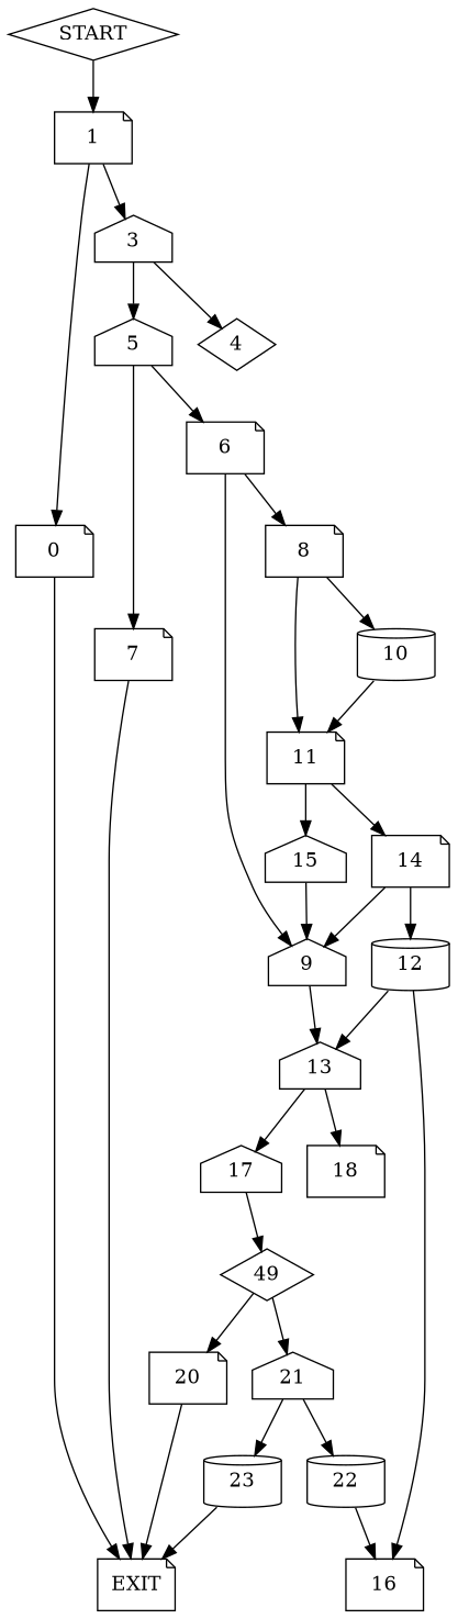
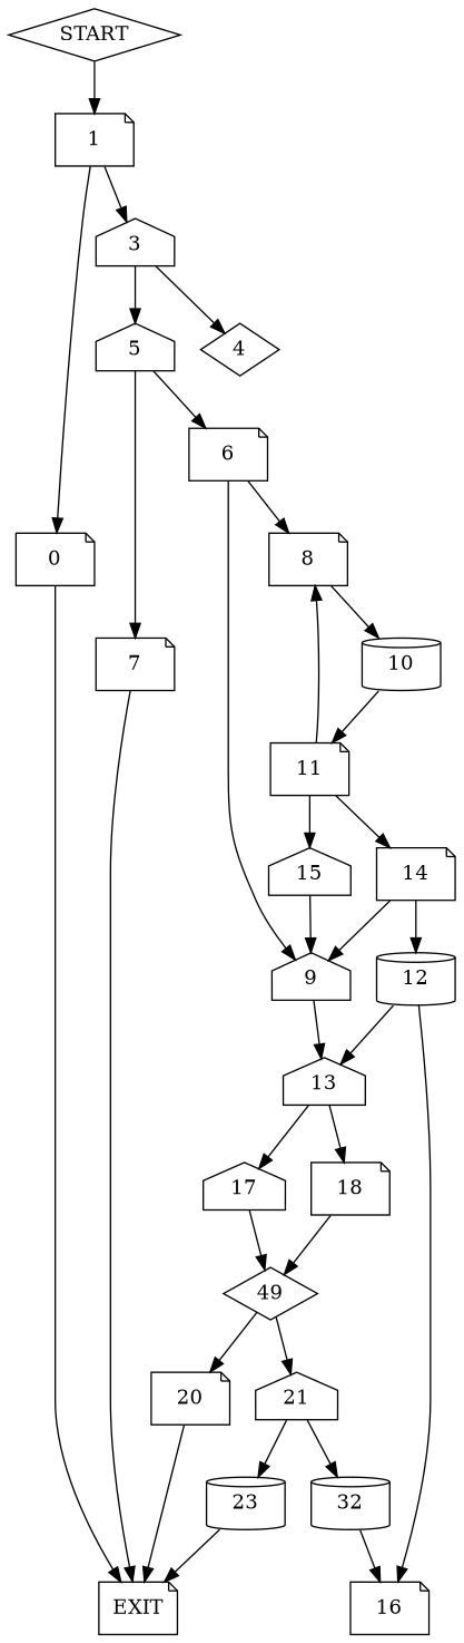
  digraph {
    node [shape=note]
    n1 [label=START shape=diamond]
    1
    n3 [label=0]
    3 [shape=house]
    n5 [label=EXIT]
    4 [shape=diamond]
    5 [shape=house]
    6
    7
    8
    9 [shape=house]
    10 [shape=cylinder]
    11
    13 [shape=house]
    14
    15 [shape=house]
    12 [shape=cylinder]
    16
    17 [shape=house]
    18
    n21 [label=49 shape=diamond]
    20
    21 [shape=house]
-   22 [shape=cylinder]
+   22 [shape=cylinder label=32]
    23 [shape=cylinder]
    n1 -> 1
    1 -> n3
    1 -> 3
    n3 -> n5
    3 -> 4
    3 -> 5
    5 -> 6
    5 -> 7
    6 -> 8
    6 -> 9
    7 -> n5
    8 -> 10
-   8 -> 11
+   11 -> 8
    9 -> 13
    10 -> 11
    11 -> 14
    11 -> 15
    13 -> 17
    13 -> 18
    14 -> 9
    14 -> 12
    15 -> 9
    12 -> 13
    12 -> 16
    17 -> n21
+   18 -> n21
    n21 -> 20
    n21 -> 21
    20 -> n5
    21 -> 22
    21 -> 23
    22 -> 16
    23 -> n5
  }
